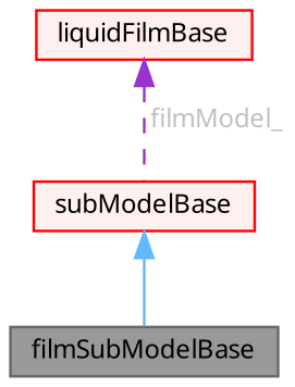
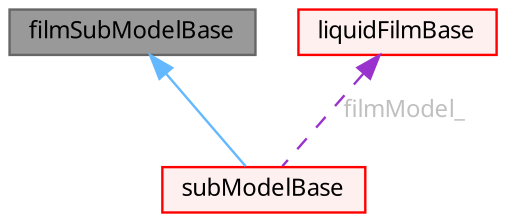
  digraph {
    fontname="Noto Sans"
    node [color=red fillcolor="#FFF0F0" fontname="Noto Sans" fontsize=10 shape=box style=filled]
    edge [dir=back fontname="Noto Sans" fontsize=10 labelfontname=Helvetica labelfontsize=10]
    n1 [color=gray40 fillcolor=grey60 fontcolor=black height=0.2 label=filmSubModelBase width=0.4]
    n2 [height=0.2 label=subModelBase width=0.4]
    n3 [height=0.2 label=liquidFilmBase width=0.4]
-   n2 -> n1 [color=steelblue1 style=solid]
+   n1 -> n2 [color=steelblue1 style=solid]
    n3 -> n2 [color=darkorchid3 fontcolor=grey label=" filmModel_" style=dashed]
  }
